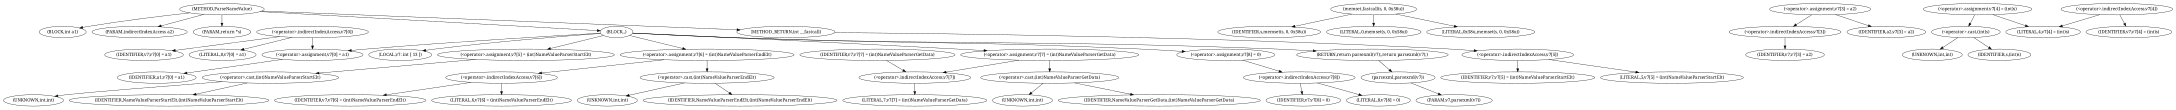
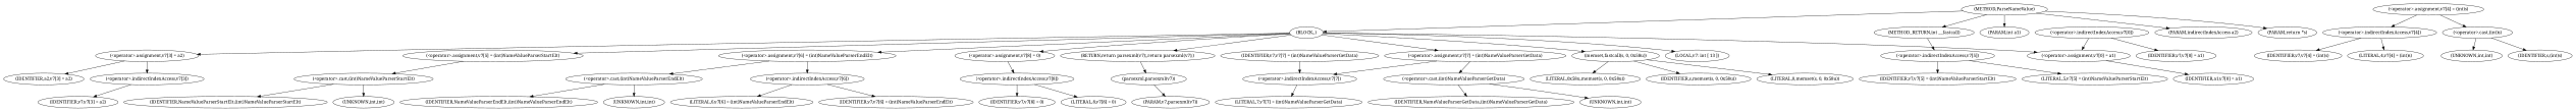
  digraph {
    fontname="Noto Serif"
    node [fontname="Noto Serif"]
    edge [fontname="Noto Serif"]
    n1 [label="(METHOD,ParseNameValue)"]
-   n2 [label="(BLOCK,int a1)"]
+   n2 [label="(PARAM,int a1)"]
    n3 [label="(PARAM,indirectIndexAccess a2)"]
    n4 [label="(PARAM,return *s)"]
    n5 [label="(BLOCK,,)"]
    n6 [label="(METHOD_RETURN,int __fastcall)"]
    n7 [label="(LOCAL,v7: int [ 13 ])"]
    n8 [label="(memset,fastcall(s, 0, 0x58u))"]
    n9 [label="(<operator>.assignment,v7[0] = a1)"]
    n10 [label="(<operator>.assignment,v7[3] = a2)"]
    n11 [label="(<operator>.assignment,v7[5] = (int)NameValueParserStartElt)"]
    n12 [label="(<operator>.assignment,v7[6] = (int)NameValueParserEndElt)"]
    n13 [label="(<operator>.assignment,v7[7] = (int)NameValueParserGetData)"]
    n14 [label="(<operator>.assignment,v7[8] = 0)"]
    n15 [label="(RETURN,return parsexml(v7);,return parsexml(v7);)"]
    n16 [label="(<operator>.indirectIndexAccess,v7[5])"]
    n17 [label="(IDENTIFIER,s,memset(s, 0, 0x58u))"]
    n18 [label="(LITERAL,0,memset(s, 0, 0x58u))"]
    n19 [label="(LITERAL,0x58u,memset(s, 0, 0x58u))"]
    n20 [label="(IDENTIFIER,a1,v7[0] = a1)"]
    n21 [label="(<operator>.indirectIndexAccess,v7[3])"]
    n22 [label="(IDENTIFIER,a2,v7[3] = a2)"]
    n23 [label="(<operator>.assignment,v7[4] = (int)s)"]
    n24 [label="(<operator>.indirectIndexAccess,v7[4])"]
    n25 [label="(<operator>.cast,(int)s)"]
    n26 [label="(<operator>.cast,(int)NameValueParserStartElt)"]
    n27 [label="(<operator>.indirectIndexAccess,v7[6])"]
    n28 [label="(<operator>.cast,(int)NameValueParserEndElt)"]
    n29 [label="(<operator>.indirectIndexAccess,v7[7])"]
    n30 [label="(<operator>.cast,(int)NameValueParserGetData)"]
    n31 [label="(<operator>.indirectIndexAccess,v7[8])"]
    n32 [label="(parsexml,parsexml(v7))"]
    n33 [label="(<operator>.indirectIndexAccess,v7[0])"]
    n34 [label="(IDENTIFIER,v7,v7[0] = a1)"]
-   n35 [label="(LITERAL,0,v7[0] = a1)"]
    n36 [label="(IDENTIFIER,v7,v7[3] = a2)"]
    n37 [label="(IDENTIFIER,v7,v7[4] = (int)s)"]
    n38 [label="(LITERAL,4,v7[4] = (int)s)"]
    n39 [label="(UNKNOWN,int,int)"]
    n40 [label="(IDENTIFIER,s,(int)s)"]
    n41 [label="(IDENTIFIER,v7,v7[5] = (int)NameValueParserStartElt)"]
    n42 [label="(LITERAL,5,v7[5] = (int)NameValueParserStartElt)"]
    n43 [label="(UNKNOWN,int,int)"]
    n44 [label="(IDENTIFIER,NameValueParserStartElt,(int)NameValueParserStartElt)"]
    n45 [label="(IDENTIFIER,v7,v7[6] = (int)NameValueParserEndElt)"]
    n46 [label="(LITERAL,6,v7[6] = (int)NameValueParserEndElt)"]
    n47 [label="(UNKNOWN,int,int)"]
    n48 [label="(IDENTIFIER,NameValueParserEndElt,(int)NameValueParserEndElt)"]
    n49 [label="(LITERAL,7,v7[7] = (int)NameValueParserGetData)"]
    n50 [label="(UNKNOWN,int,int)"]
    n51 [label="(IDENTIFIER,NameValueParserGetData,(int)NameValueParserGetData)"]
    n52 [label="(IDENTIFIER,v7,v7[7] = (int)NameValueParserGetData)"]
    n53 [label="(IDENTIFIER,v7,v7[8] = 0)"]
    n54 [label="(LITERAL,8,v7[8] = 0)"]
    n55 [label="(PARAM,v7,parsexml(v7))"]
    n1 -> n2
    n1 -> n3
    n1 -> n4
    n1 -> n5
    n1 -> n6
    n5 -> n7
+   n5 -> n8
    n5 -> n9
+   n5 -> n10
    n5 -> n11
    n5 -> n12
    n5 -> n13
    n5 -> n14
    n5 -> n15
    n6 -> n16
    n8 -> n17
    n8 -> n18
    n8 -> n19
    n9 -> n20
    n10 -> n21
    n10 -> n22
    n11 -> n26
    n12 -> n27
    n12 -> n28
    n13 -> n29
    n13 -> n30
    n14 -> n31
    n15 -> n32
    n16 -> n41
    n16 -> n42
    n21 -> n36
-   n23 -> n38
+   n23 -> n24
    n23 -> n25
    n24 -> n37
    n24 -> n38
    n25 -> n39
    n25 -> n40
    n26 -> n43
    n26 -> n44
    n27 -> n45
    n27 -> n46
    n28 -> n47
    n28 -> n48
    n29 -> n49
    n30 -> n50
    n30 -> n51
    n31 -> n53
    n31 -> n54
    n32 -> n55
    n33 -> n9
    n33 -> n34
-   n33 -> n35
    n52 -> n29
  }
